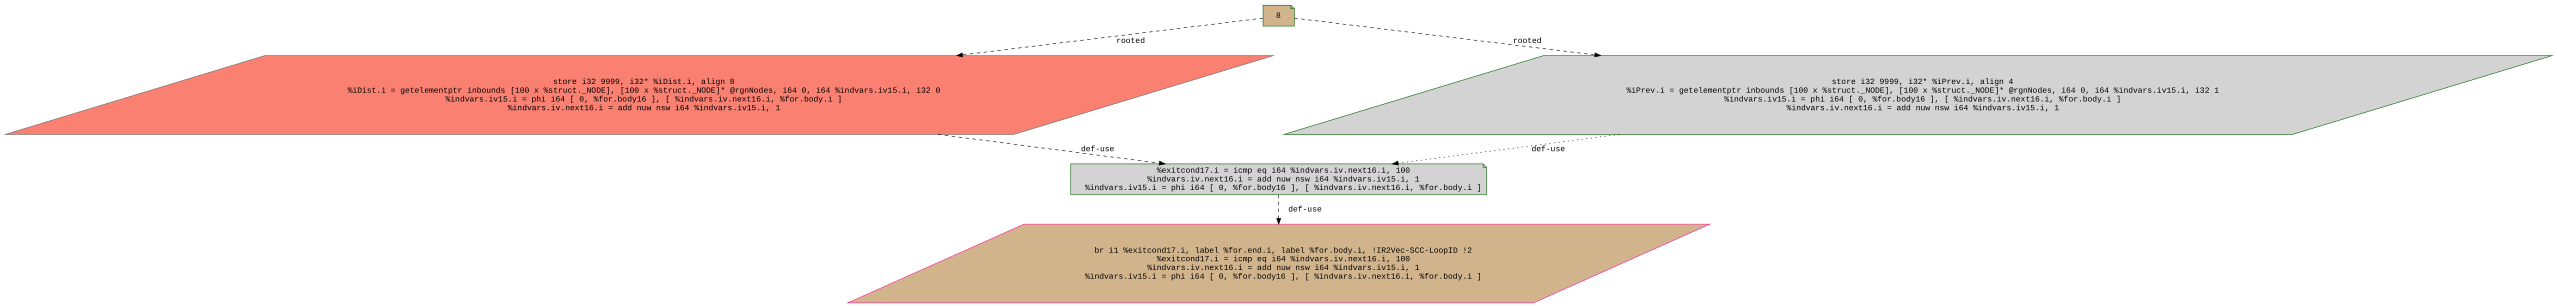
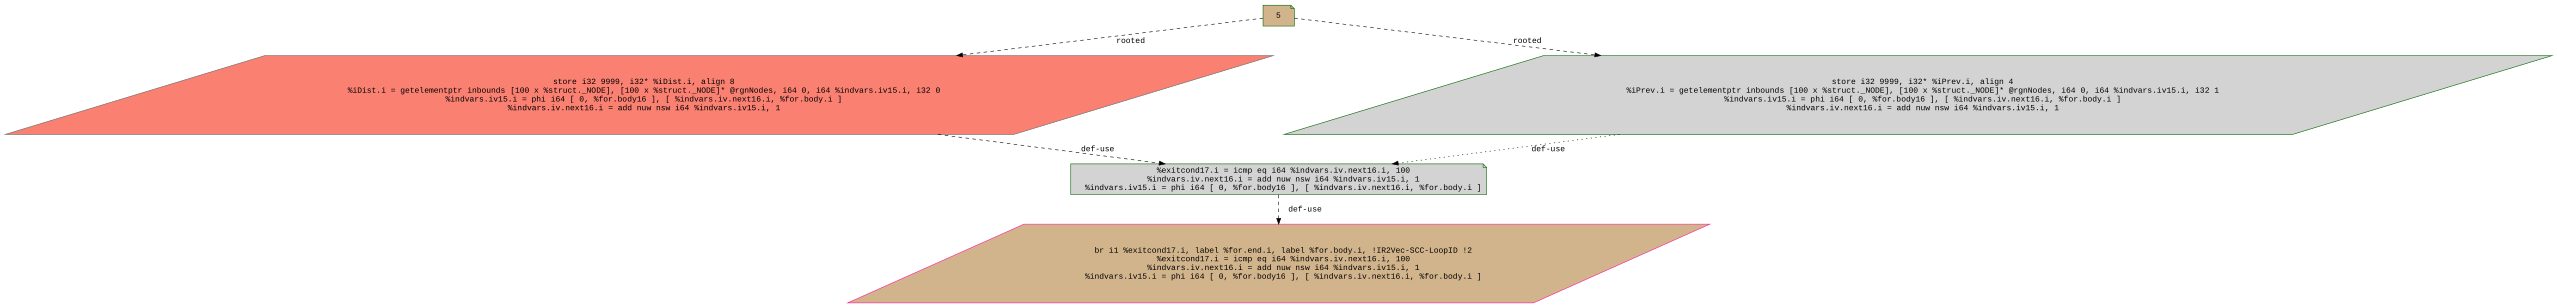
  digraph {
    fontname="Liberation Mono"
    node [style=filled fillcolor=lightgrey color=darkgreen shape=parallelogram fontname="Liberation Mono"]
    edge [style=dashed fontname="Liberation Mono"]
    n1 [label="  store i32 9999, i32* %iDist.i, align 8\n  %iDist.i = getelementptr inbounds [100 x %struct._NODE], [100 x %struct._NODE]* @rgnNodes, i64 0, i64 %indvars.iv15.i, i32 0\n  %indvars.iv15.i = phi i64 [ 0, %for.body16 ], [ %indvars.iv.next16.i, %for.body.i ]\n  %indvars.iv.next16.i = add nuw nsw i64 %indvars.iv15.i, 1" fillcolor=salmon color=gray40]
    n2 [label="  %exitcond17.i = icmp eq i64 %indvars.iv.next16.i, 100\n  %indvars.iv.next16.i = add nuw nsw i64 %indvars.iv15.i, 1\n  %indvars.iv15.i = phi i64 [ 0, %for.body16 ], [ %indvars.iv.next16.i, %for.body.i ]" shape=note]
    n3 [label="  store i32 9999, i32* %iPrev.i, align 4\n  %iPrev.i = getelementptr inbounds [100 x %struct._NODE], [100 x %struct._NODE]* @rgnNodes, i64 0, i64 %indvars.iv15.i, i32 1\n  %indvars.iv15.i = phi i64 [ 0, %for.body16 ], [ %indvars.iv.next16.i, %for.body.i ]\n  %indvars.iv.next16.i = add nuw nsw i64 %indvars.iv15.i, 1"]
    n4 [label="  br i1 %exitcond17.i, label %for.end.i, label %for.body.i, !IR2Vec-SCC-LoopID !2\n  %exitcond17.i = icmp eq i64 %indvars.iv.next16.i, 100\n  %indvars.iv.next16.i = add nuw nsw i64 %indvars.iv15.i, 1\n  %indvars.iv15.i = phi i64 [ 0, %for.body16 ], [ %indvars.iv.next16.i, %for.body.i ]" fillcolor=tan color=deeppink]
-   5 [fillcolor=tan shape=note label=8]
+   5 [fillcolor=tan shape=note]
    n1 -> n2 [label="  def-use"]
    n2 -> n4 [label="  def-use"]
    n3 -> n2 [label="  def-use" style=dotted]
    5 -> n1 [label="  rooted"]
    5 -> n3 [label="  rooted"]
  }
